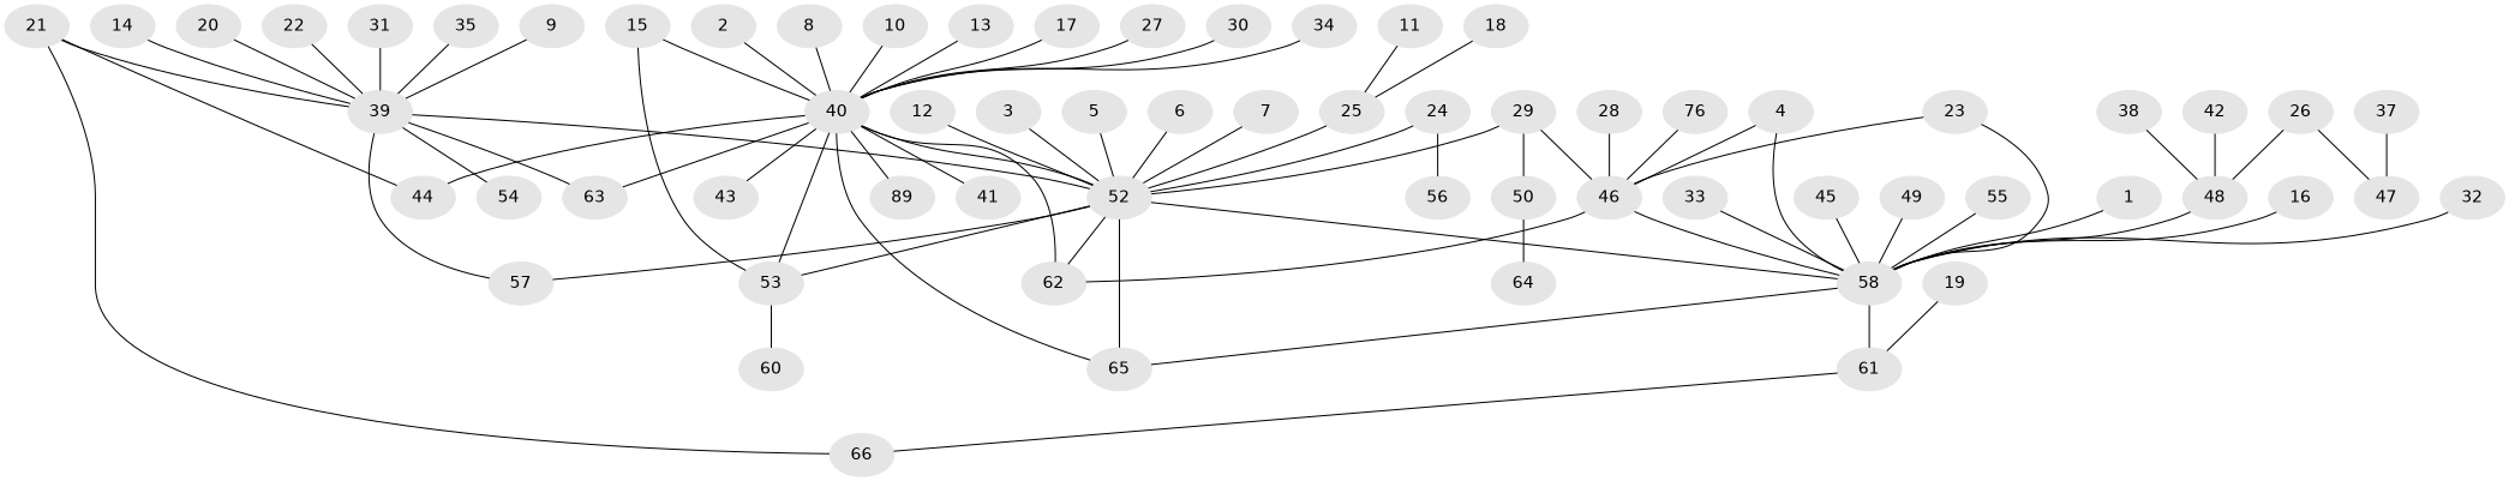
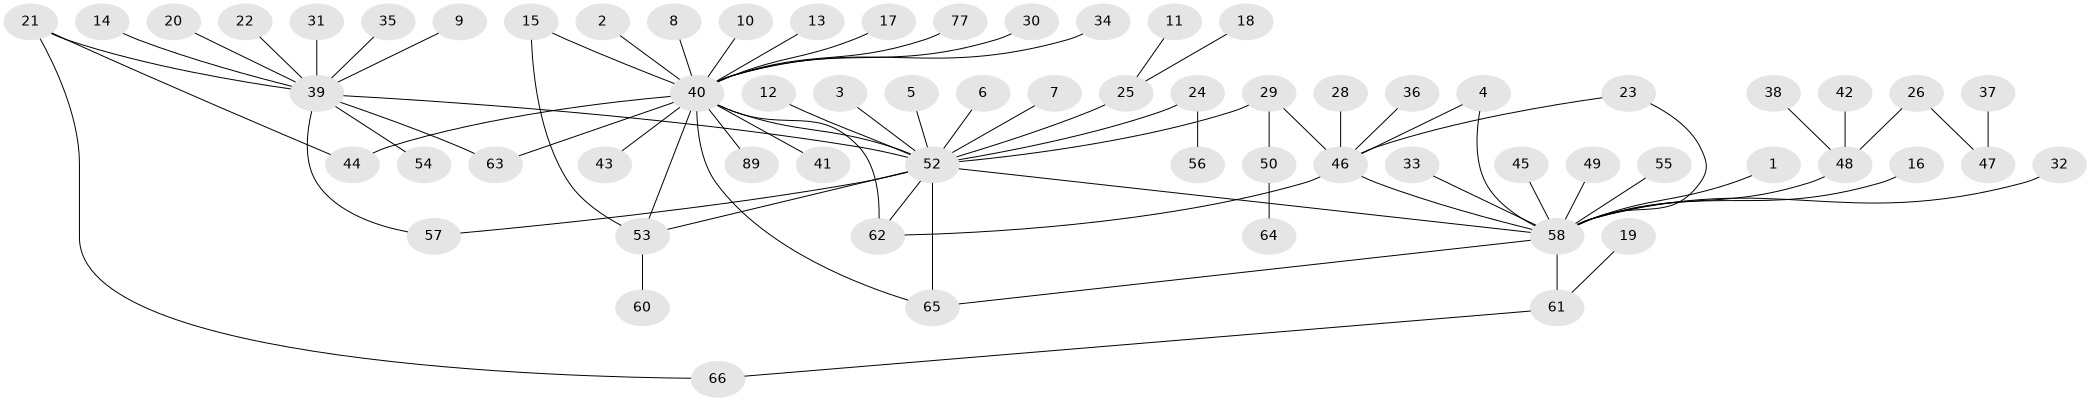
  graph {
    fontname="DejaVu Sans"
    node [color=gray90 fontname="DejaVu Sans" style=filled]
    edge [fontname="DejaVu Sans" weight=1.0]
    1
    58
    61
    65
    2
    40
    52
    53
    44
    63
    41
    43
    n13 [label=89]
    62
    3
    57
    4
    46
    5
    6
    7
    8
    9
    39
    54
    10
    11
    25
    12
    13
    14
    15
    60
    16
    17
    18
    19
    66
    20
    21
    22
    23
    24
    56
    26
    47
    48
-   27
+   27 [label=77]
    28
    29
    50
    64
    30
    31
    32
    33
    34
    35
-   36 [label=76]
+   36
    37
    38
    42
    45
    49
    55
    1 -- 58
    58 -- 61
    58 -- 65
    61 -- 66
    2 -- 40
    40 -- 65
    40 -- 52
    40 -- 53
    40 -- 44
    40 -- 63
    40 -- 41
    40 -- 43
    40 -- n13
    40 -- 62 [weight=2.0]
    52 -- 58
    52 -- 65 [weight=2.0]
    52 -- 53
    52 -- 62
    52 -- 57
    53 -- 60
    3 -- 52
    4 -- 58
    4 -- 46
    46 -- 58
    46 -- 62
    5 -- 52
    6 -- 52
    7 -- 52
    8 -- 40
    9 -- 39
    39 -- 52
    39 -- 63
    39 -- 57
    39 -- 54
    10 -- 40
    11 -- 25
    25 -- 52
    12 -- 52
    13 -- 40
    14 -- 39
    15 -- 40
    15 -- 53
    16 -- 58
    17 -- 40
    18 -- 25
    19 -- 61
    20 -- 39
    21 -- 44
    21 -- 39
    21 -- 66
    22 -- 39
    23 -- 58
    23 -- 46
    24 -- 52
    24 -- 56
    26 -- 47
    26 -- 48
    48 -- 58
    27 -- 40
    28 -- 46
    29 -- 52
    29 -- 46
    29 -- 50
    50 -- 64
    30 -- 40
    31 -- 39
    32 -- 58
    33 -- 58
    34 -- 40
    35 -- 39
    36 -- 46
    37 -- 47
    38 -- 48
    42 -- 48
    45 -- 58
    49 -- 58
    55 -- 58
  }
